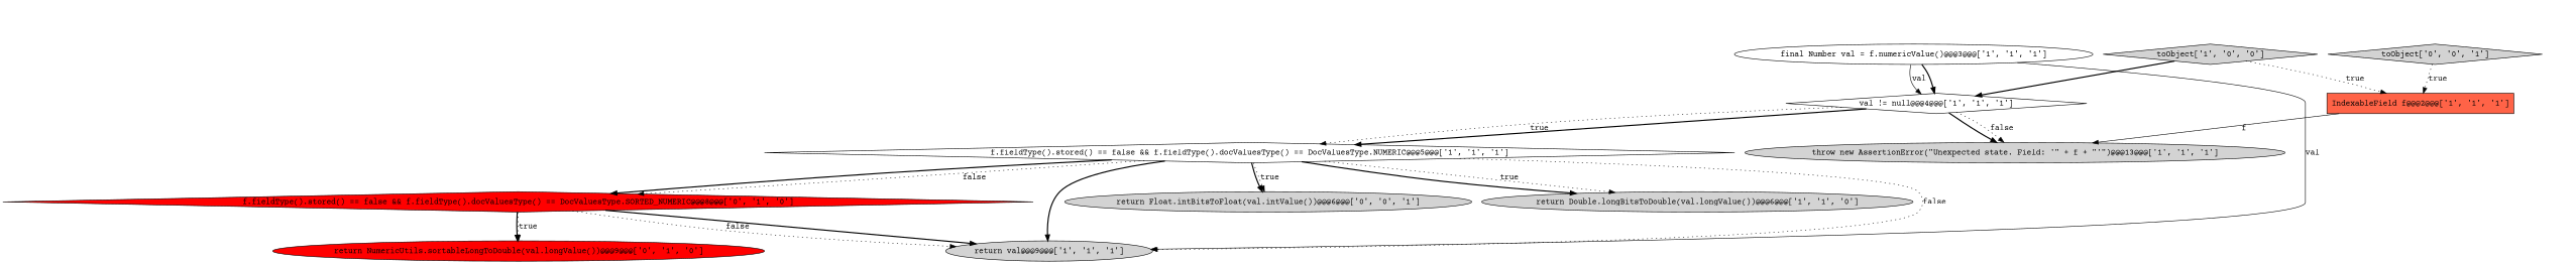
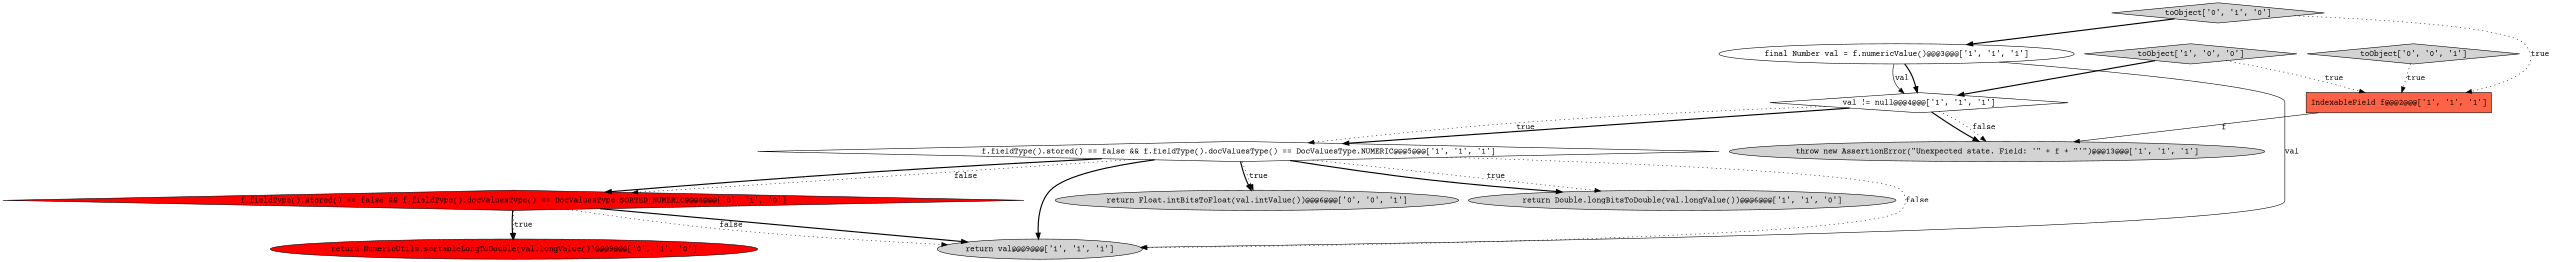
  digraph {
    fontname="Courier Prime"
    node [fillcolor=lightgray fontname="Courier Prime" shape=ellipse style=filled]
    edge [fontname="Courier Prime" style=bold]
    n1 [label="return Float.intBitsToFloat(val.intValue())@@@6@@@['0', '0', '1']"]
    n2 [fillcolor=white label="val != null@@@4@@@['1', '1', '1']" shape=diamond]
    n3 [label="throw new AssertionError(\"Unexpected state. Field: '\" + f + \"'\")@@@13@@@['1', '1', '1']"]
    n4 [fillcolor=white label="f.fieldType().stored() == false && f.fieldType().docValuesType() == DocValuesType.NUMERIC@@@5@@@['1', '1', '1']" shape=diamond]
    n5 [label="return val@@@9@@@['1', '1', '1']"]
    n6 [fillcolor=red label="f.fieldType().stored() == false && f.fieldType().docValuesType() == DocValuesType.SORTED_NUMERIC@@@8@@@['0', '1', '0']" shape=diamond]
    n7 [label="return Double.longBitsToDouble(val.longValue())@@@6@@@['1', '1', '0']"]
    n8 [fillcolor=tomato label="IndexableField f@@@2@@@['1', '1', '1']" shape=box]
+   n9 [label="toObject['0', '1', '0']" shape=diamond]
    n10 [fillcolor=white label="final Number val = f.numericValue()@@@3@@@['1', '1', '1']"]
    n11 [label="toObject['0', '0', '1']" shape=diamond]
    n12 [fillcolor=red label="return NumericUtils.sortableLongToDouble(val.longValue())@@@9@@@['0', '1', '0']"]
    n13 [label="toObject['1', '0', '0']" shape=diamond]
    n2 -> n3
    n2 -> n3 [label=false style=dotted]
    n2 -> n4
    n2 -> n4 [label=true style=dotted]
    n4 -> n1 [label=true style=dotted]
    n4 -> n1
    n4 -> n5
    n4 -> n5 [label=false style=dotted]
    n4 -> n6
    n4 -> n6 [label=false style=dotted]
    n4 -> n7 [label=true style=dotted]
    n4 -> n7
    n6 -> n5
    n6 -> n5 [label=false style=dotted]
    n6 -> n12
    n6 -> n12 [label=true style=dotted]
    n8 -> n3 [label=f style=solid]
+   n9 -> n8 [label=true style=dotted]
+   n9 -> n10
    n10 -> n2
    n10 -> n2 [label=val style=solid]
    n10 -> n5 [label=val style=solid]
    n11 -> n8 [label=true style=dotted]
    n13 -> n2
    n13 -> n8 [label=true style=dotted]
  }
